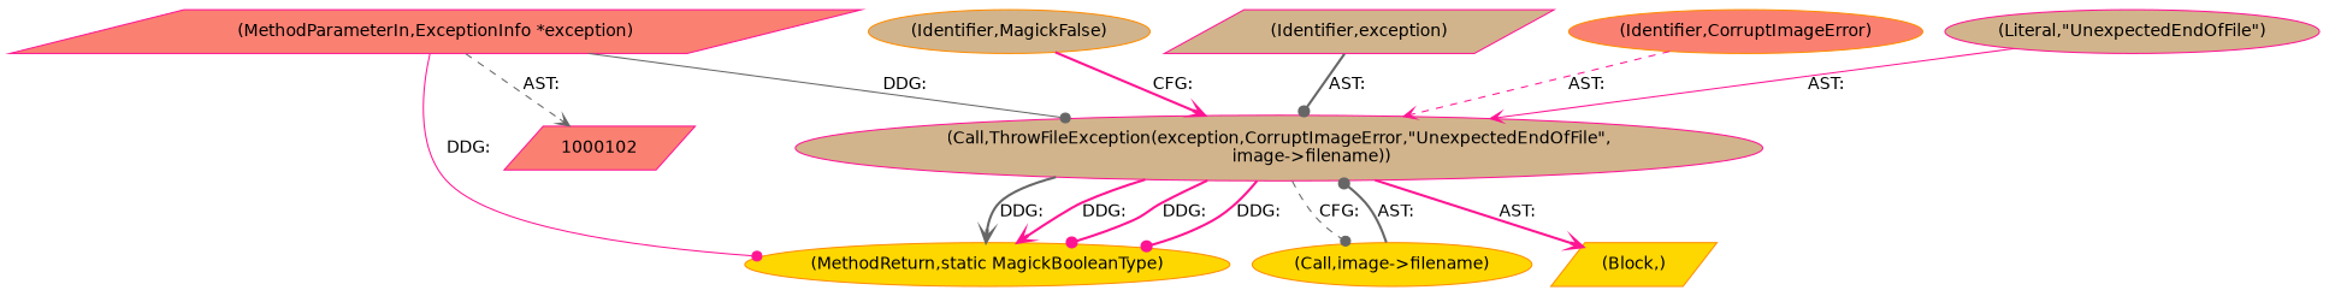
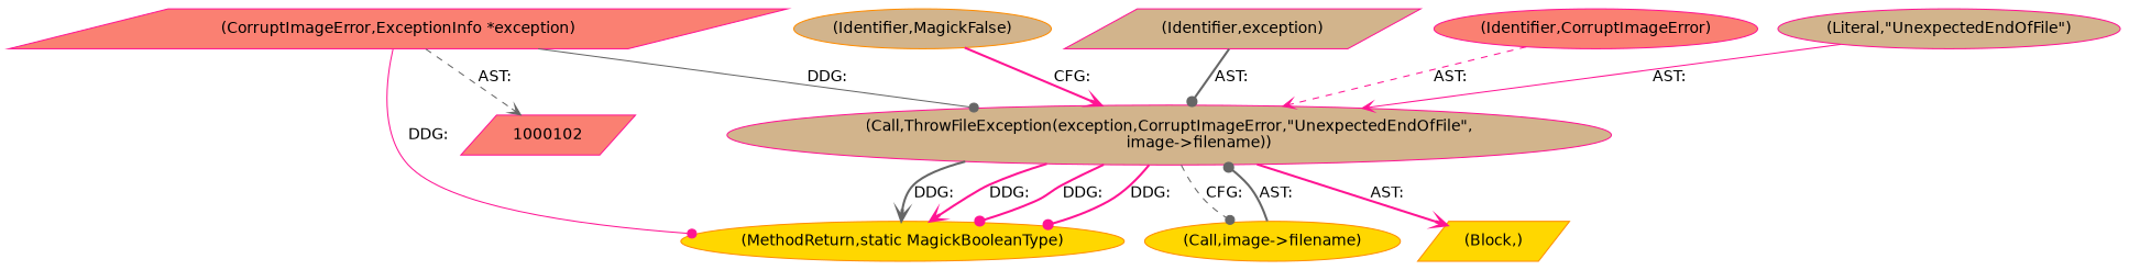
  digraph {
    fontname="DejaVu Sans"
    node [color=deeppink fillcolor=tan fontname="DejaVu Sans" shape=ellipse style=filled]
    edge [arrowhead=vee color=deeppink fontname="DejaVu Sans" style=bold]
    n1 [label="(Call,ThrowFileException(exception,CorruptImageError,\"UnexpectedEndOfFile\",\n            image->filename))"]
    n2 [color=darkorange fillcolor=gold label="(Block,)" shape=parallelogram]
    n3 [color=darkorange fillcolor=gold label="(MethodReturn,static MagickBooleanType)"]
    n4 [color=darkorange fillcolor=gold label="(Call,image->filename)"]
-   n5 [fillcolor=salmon label="(MethodParameterIn,ExceptionInfo *exception)" shape=parallelogram]
+   n5 [fillcolor=salmon label="(CorruptImageError,ExceptionInfo *exception)" shape=parallelogram]
    1000102 [fillcolor=salmon shape=parallelogram]
    n7 [color=darkorange label="(Identifier,MagickFalse)"]
    n8 [label="(Identifier,exception)" shape=parallelogram]
-   n9 [color=darkorange fillcolor=salmon label="(Identifier,CorruptImageError)"]
+   n9 [fillcolor=salmon label="(Identifier,CorruptImageError)"]
    n10 [label="(Literal,\"UnexpectedEndOfFile\")"]
    n1 -> n2 [label="AST: "]
    n1 -> n3 [color=gray40 label="DDG: "]
    n1 -> n3 [label="DDG: "]
    n1 -> n3 [arrowhead=dot label="DDG: "]
    n1 -> n3 [arrowhead=dot label="DDG: "]
    n1 -> n4 [arrowhead=dot color=gray40 label="CFG: " style=dashed]
    n4 -> n1 [arrowhead=dot color=gray40 label="AST: "]
    n5 -> n1 [arrowhead=dot color=gray40 label="DDG: " style=solid]
    n5 -> n3 [arrowhead=dot label="DDG: " style=solid]
    n5 -> 1000102 [color=gray40 label="AST: " style=dashed]
    n7 -> n1 [label="CFG: "]
    n8 -> n1 [arrowhead=dot color=gray40 label="AST: "]
    n9 -> n1 [label="AST: " style=dashed]
    n10 -> n1 [label="AST: " style=solid]
  }
